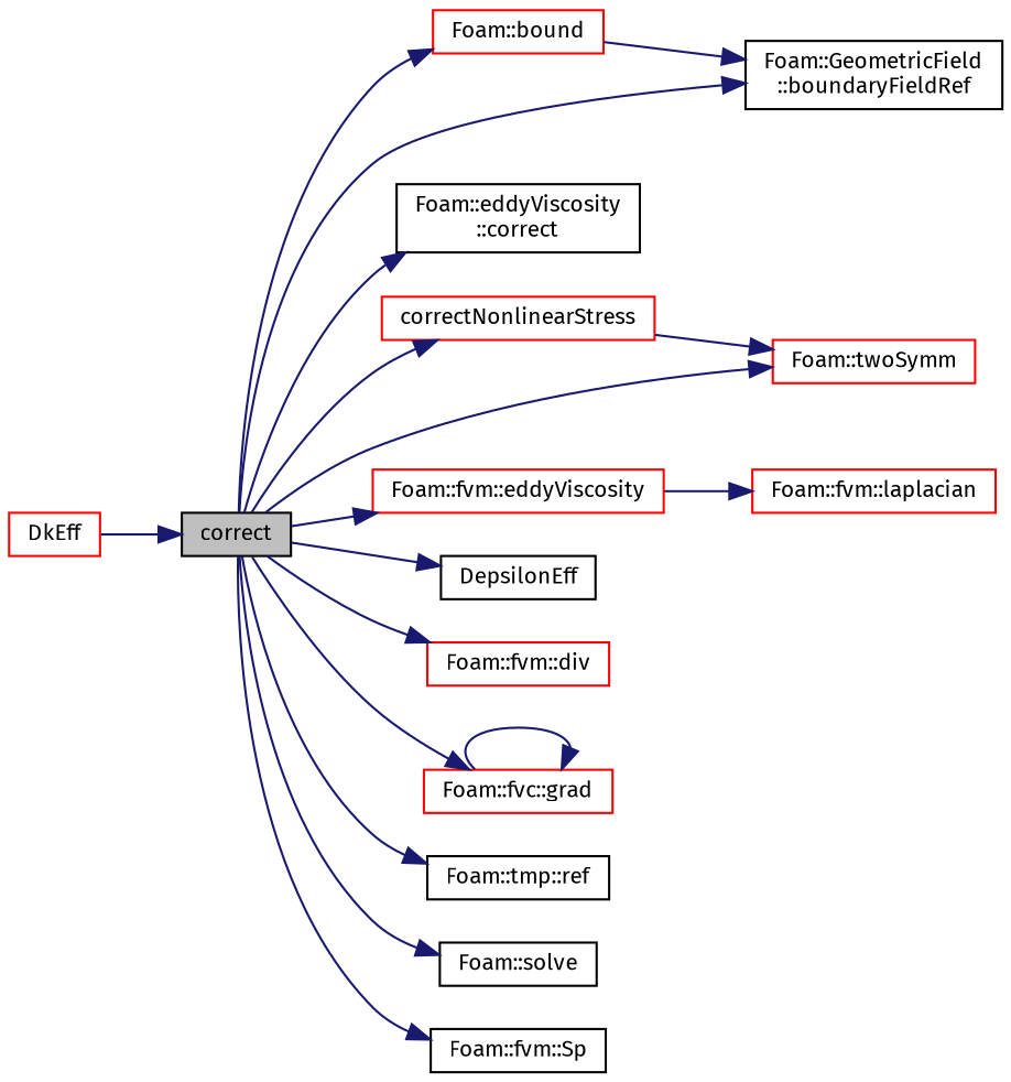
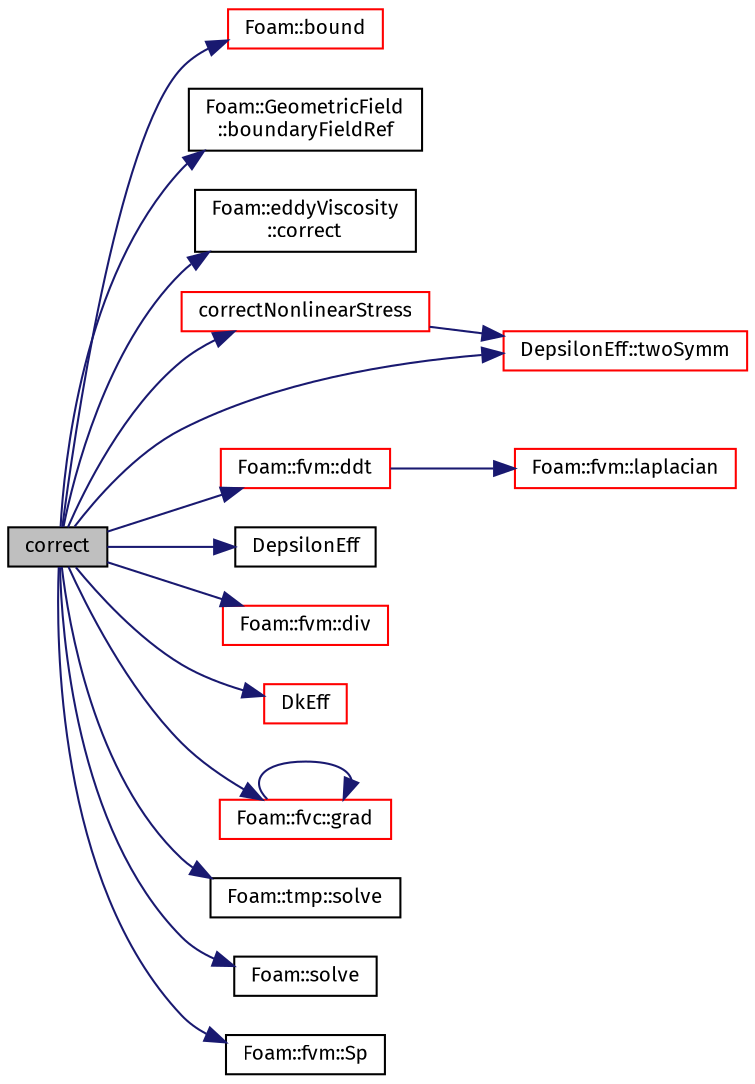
  digraph {
    fontname="Fira Sans"
    rankdir=LR
    node [color=red fontname="Fira Sans" fontsize=10 shape=record]
    edge [color=midnightblue fontname="Fira Sans" fontsize=10 labelfontname=Helvetica labelfontsize=10 style=solid]
    n1 [color=black fillcolor=grey75 fontcolor=black height=0.2 label=correct style=filled width=0.4]
    n2 [height=0.2 label="Foam::bound" width=0.4]
    n3 [color=black height=0.2 label="Foam::GeometricField\l::boundaryFieldRef" width=0.4]
    n4 [color=black height=0.2 label="Foam::eddyViscosity\l::correct" width=0.4]
    n5 [height=0.2 label=correctNonlinearStress width=0.4]
-   n6 [height=0.2 label="Foam::twoSymm" width=0.4]
-   n7 [height=0.2 label="Foam::fvm::eddyViscosity" width=0.4]
+   n6 [height=0.2 label="DepsilonEff::twoSymm" width=0.4]
+   n7 [height=0.2 label="Foam::fvm::ddt" width=0.4]
    n8 [color=black height=0.2 label=DepsilonEff width=0.4]
    n9 [height=0.2 label="Foam::fvm::div" width=0.4]
    n10 [height=0.2 label=DkEff width=0.4]
    n11 [height=0.2 label="Foam::fvc::grad" width=0.4]
-   n12 [color=black height=0.2 label="Foam::tmp::ref" width=0.4]
+   n12 [color=black height=0.2 label="Foam::tmp::solve" width=0.4]
    n13 [color=black height=0.2 label="Foam::solve" width=0.4]
    n14 [color=black height=0.2 label="Foam::fvm::Sp" width=0.4]
    n15 [height=0.2 label="Foam::fvm::laplacian" width=0.4]
    n1 -> n2
    n1 -> n3
    n1 -> n4
    n1 -> n5
    n1 -> n6
    n1 -> n7
    n1 -> n8
    n1 -> n9
-   n10 -> n1
+   n1 -> n10
    n1 -> n11
    n1 -> n12
    n1 -> n13
    n1 -> n14
-   n2 -> n3
    n5 -> n6
    n7 -> n15
    n11 -> n11
  }
